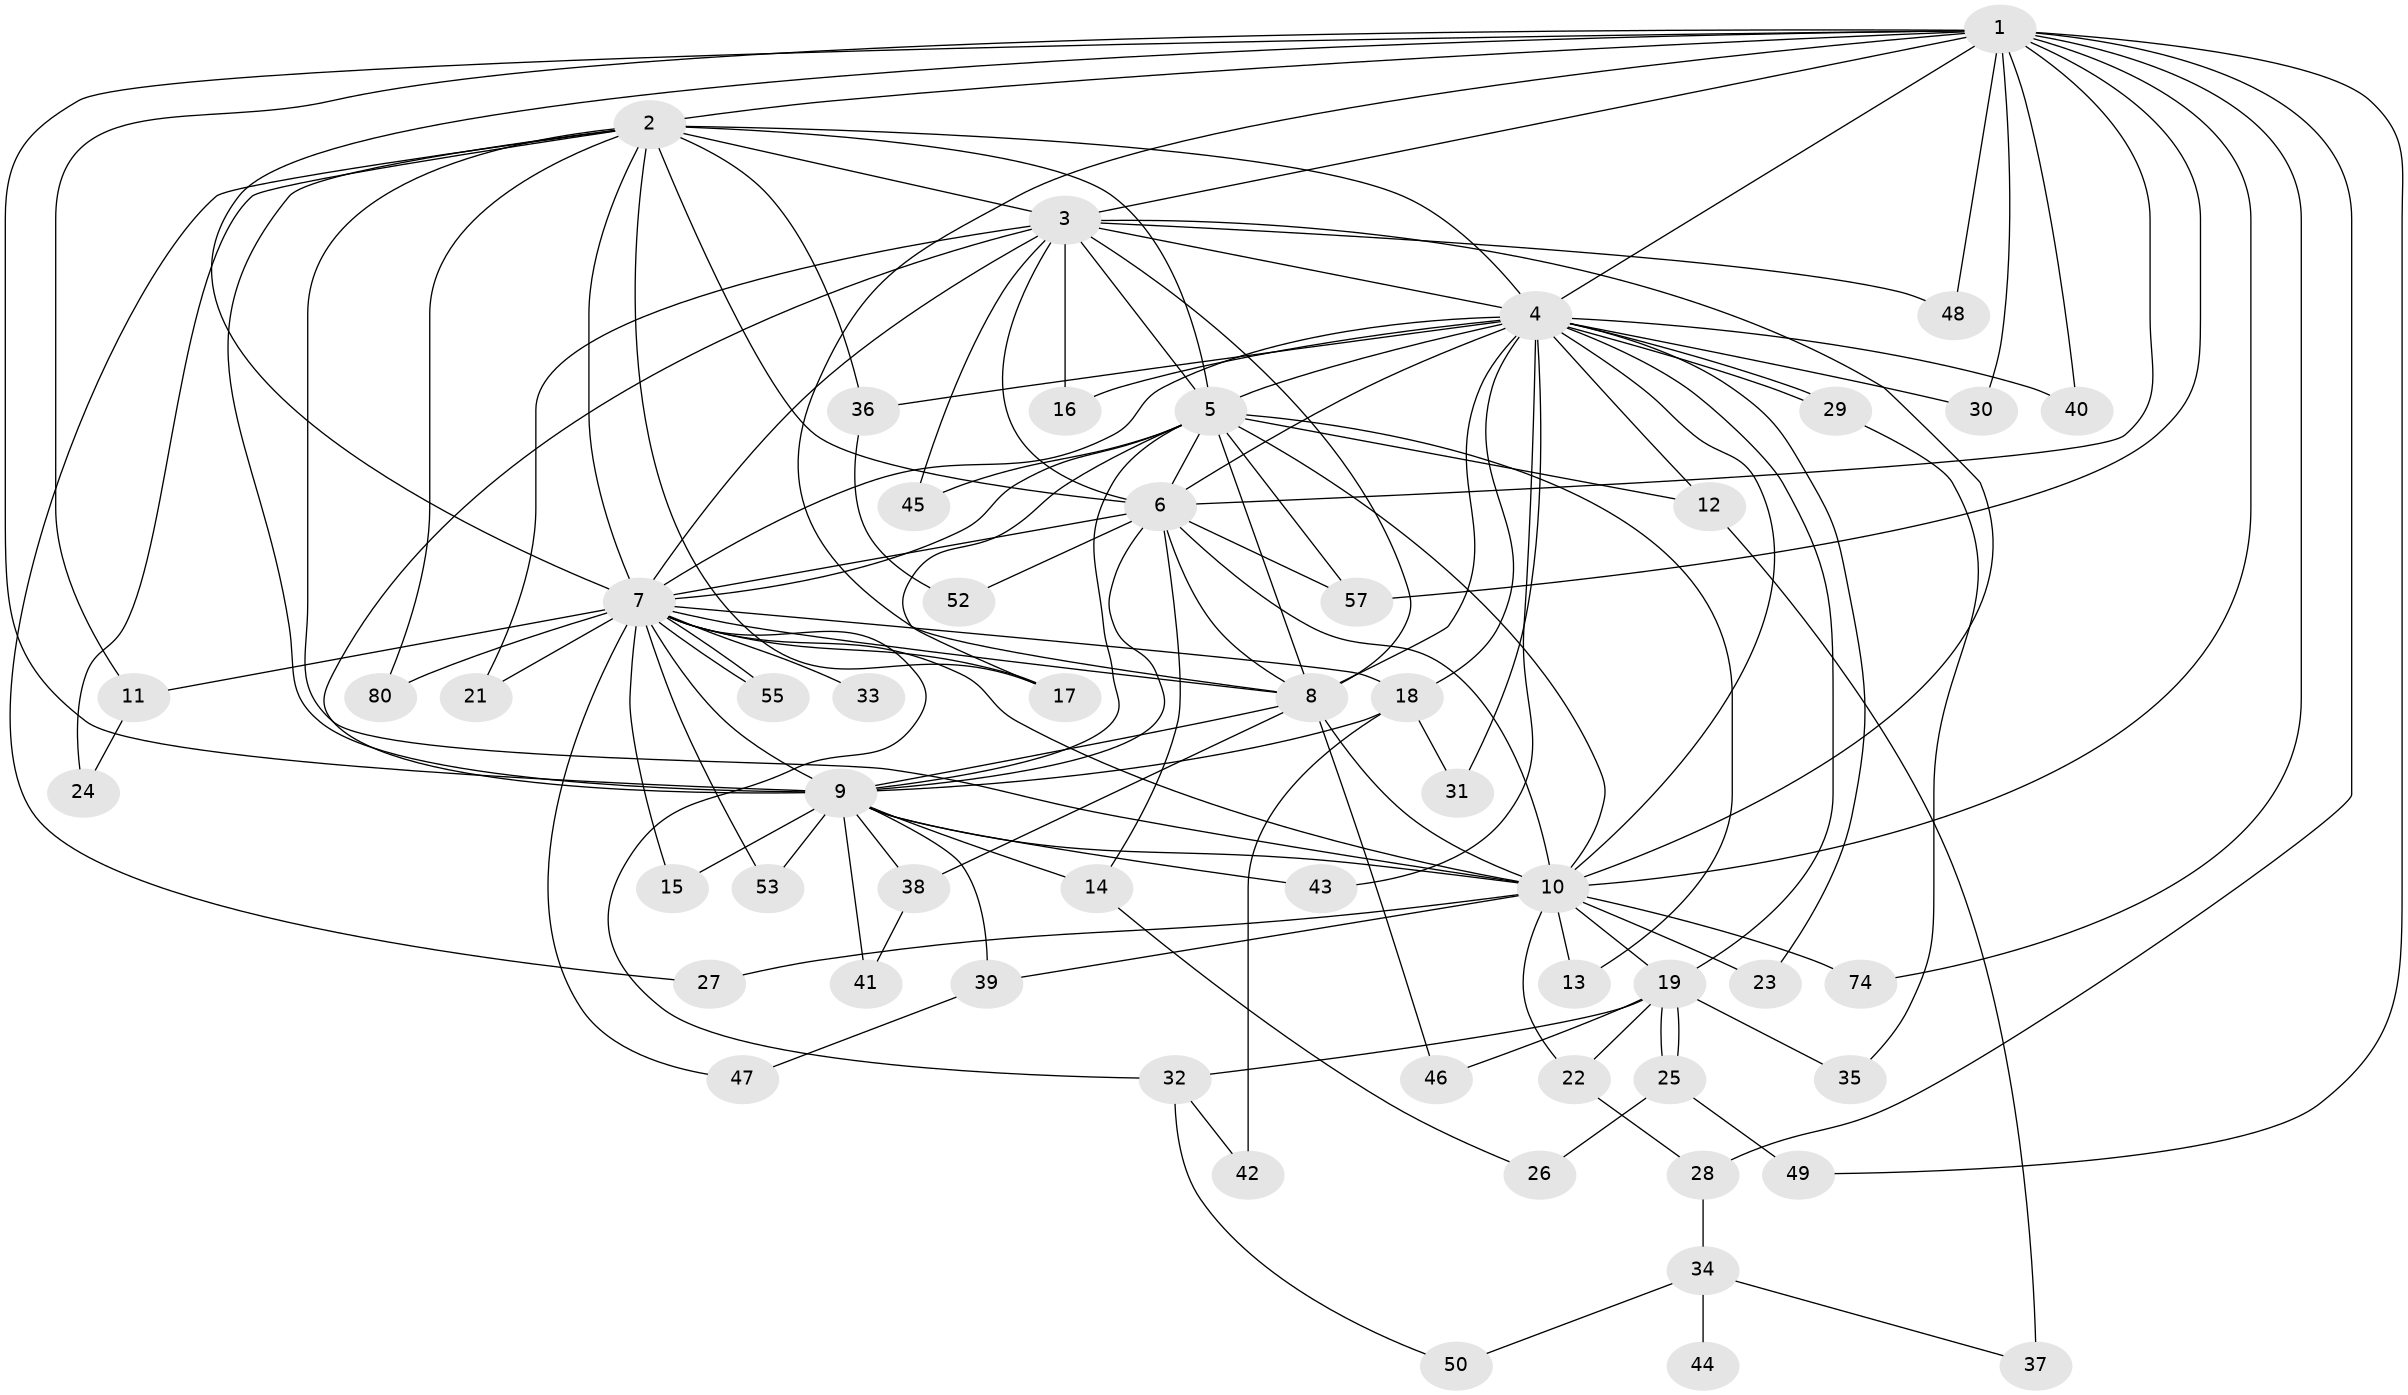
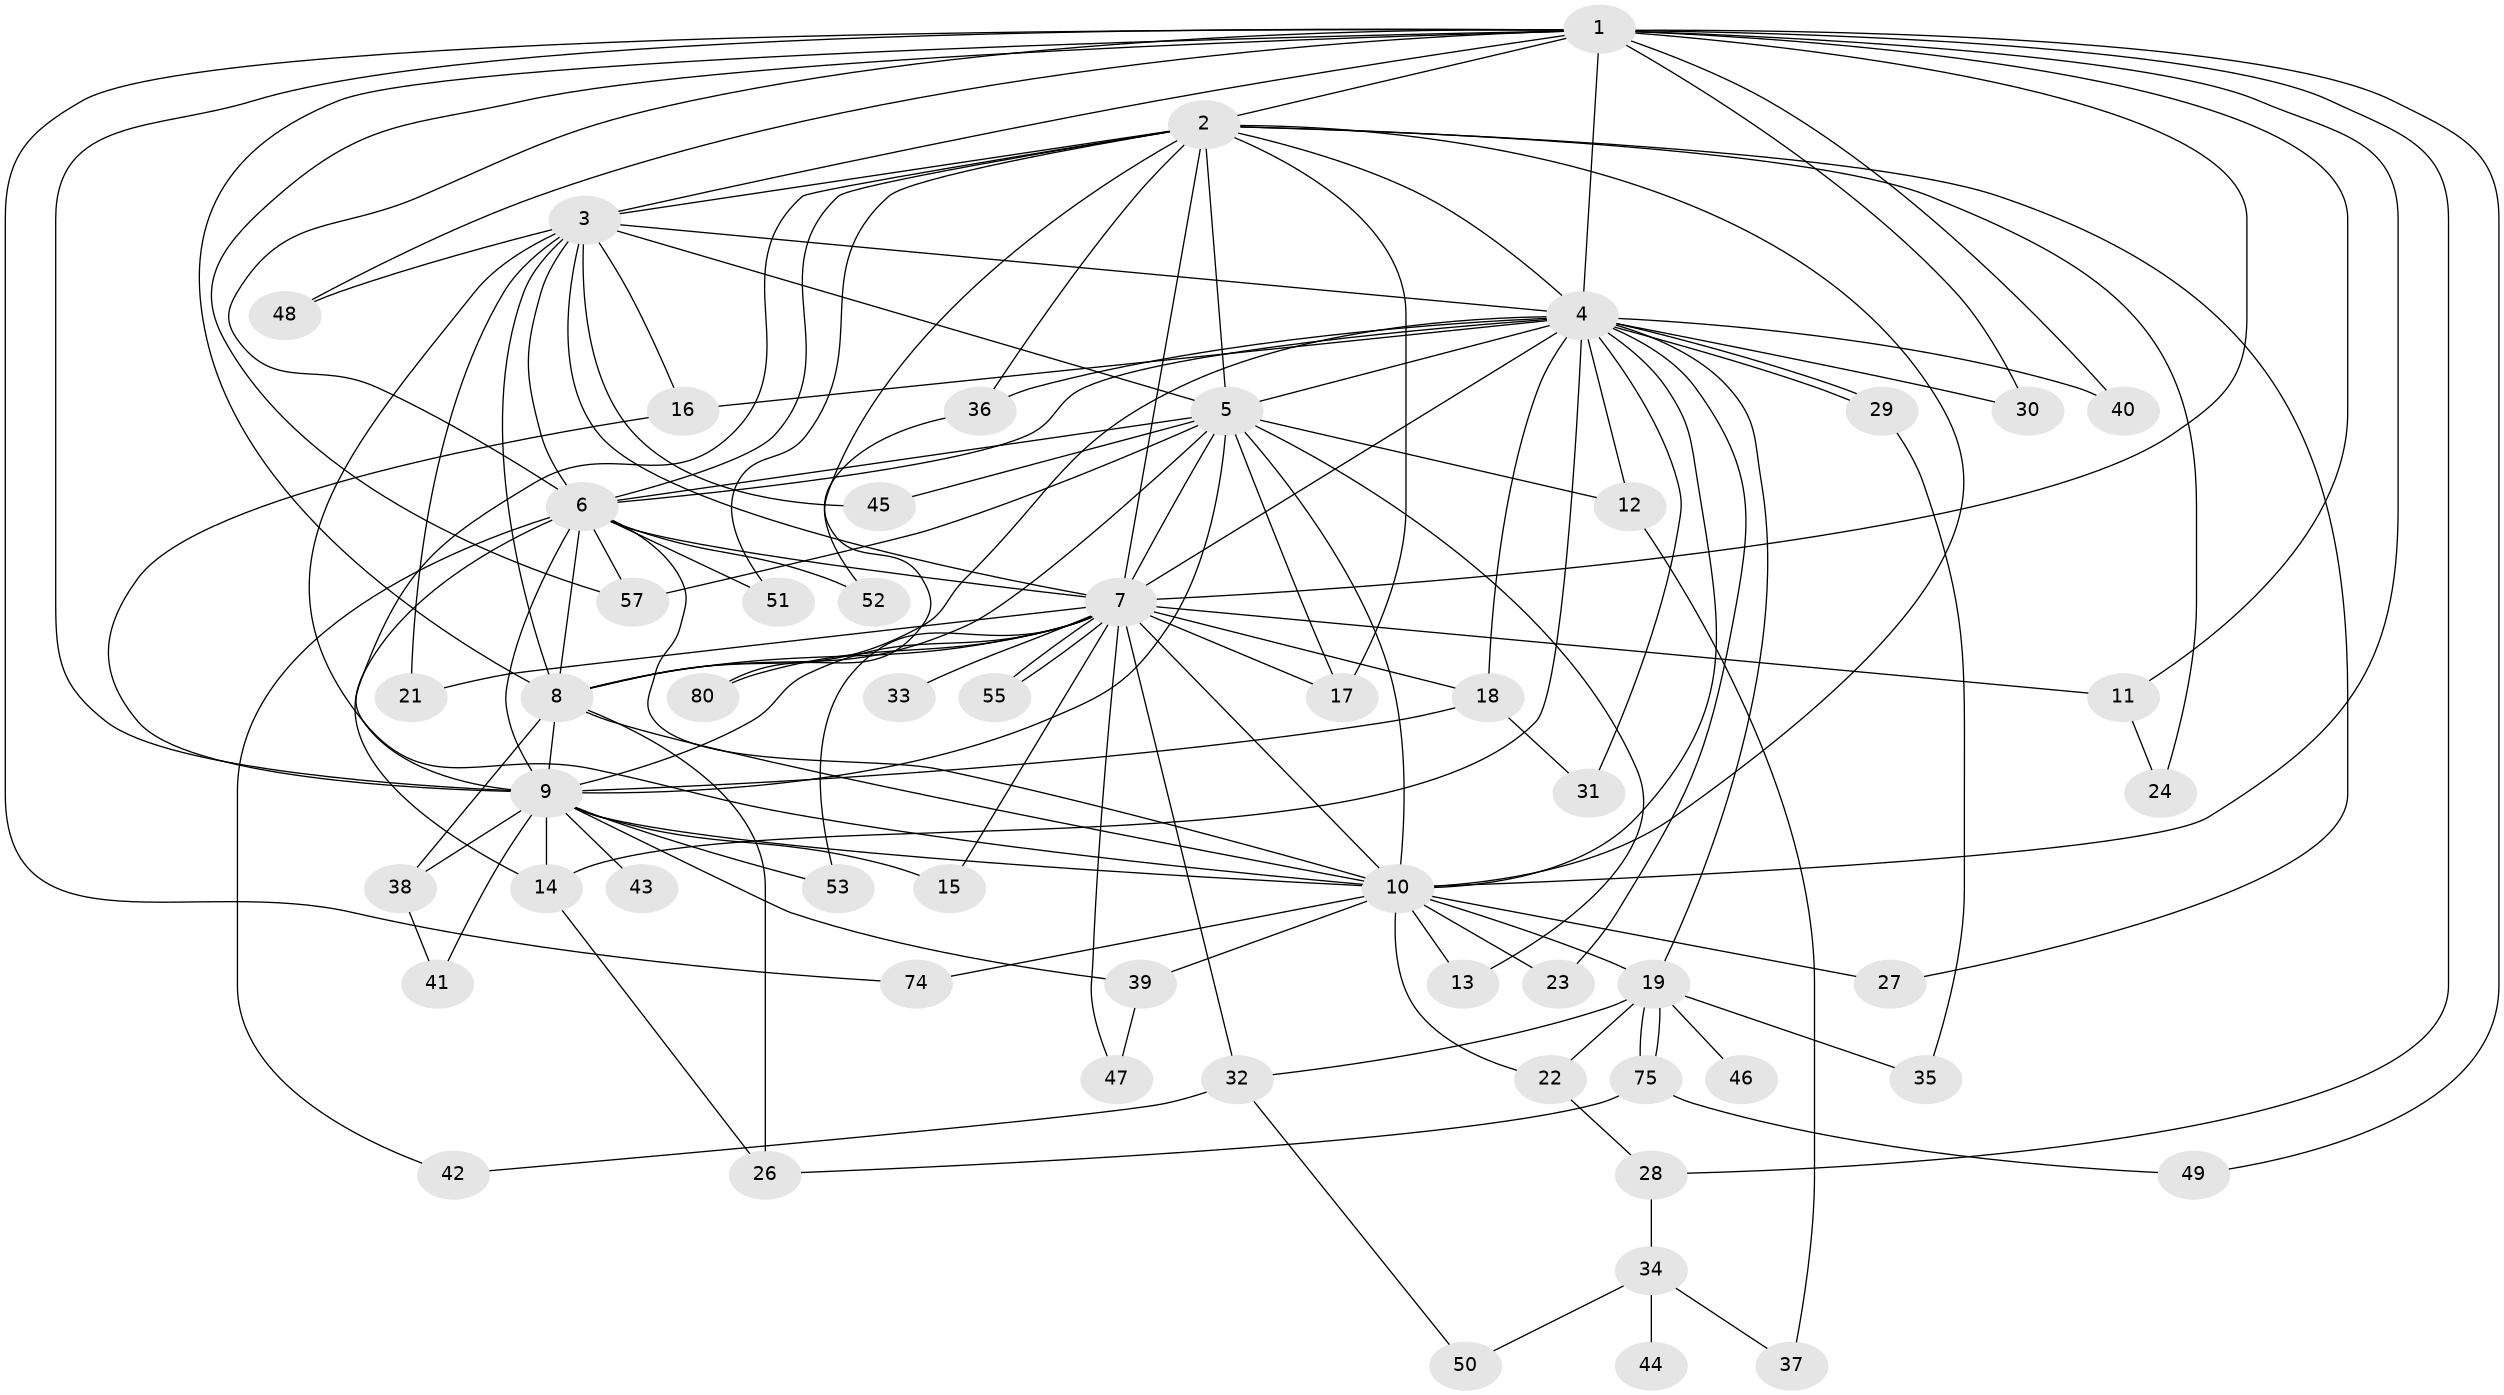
  graph {
    fontname="DejaVu Sans"
    node [color=gray90 fontname="DejaVu Sans" style=filled]
    edge [fontname="DejaVu Sans"]
    1
    2
    3
    4
    6
    7
    8
    9
    10
    11
    28
    30
    40
    48
    49
    n16 [label=74]
    57
    5
    n19 [label=80]
    24
    27
    36
+   51
    17
    16
    21
    45
    12
    18
    19
    23
    29
    31
    43
    13
    14
    42
    52
    33
    15
    32
    47
    53
    55
    38
    46
    39
    41
    22
    34
    37
-   25
+   25 [label=75]
    35
    26
    50
    44
    1 -- 2
    1 -- 3
    1 -- 4
    1 -- 6
    1 -- 7
    1 -- 8
    1 -- 9
    1 -- 10
    1 -- 11
    1 -- 28
    1 -- 30
    1 -- 40
    1 -- 48
    1 -- 49
    1 -- n16
    1 -- 57
    2 -- 3
    2 -- 4
    2 -- 6
    2 -- 7
    2 -- 9
    2 -- 10
    2 -- 5
    2 -- n19
    2 -- 24
    2 -- 27
    2 -- 36
+   2 -- 51
    2 -- 17
    3 -- 4
    3 -- 6
    3 -- 7
    3 -- 8
-   3 -- 9
+   16 -- 9
    3 -- 10
    3 -- 48
    3 -- 5
    3 -- 16
    3 -- 21
    3 -- 45
    4 -- 6
    4 -- 7
    4 -- 8
    4 -- 10
    4 -- 30
    4 -- 40
    4 -- 5
    4 -- 36
    4 -- 16
    4 -- 12
    4 -- 18
    4 -- 19
    4 -- 23
    4 -- 29
    4 -- 29
    4 -- 31
-   4 -- 43
+   4 -- 14
    6 -- 7
    6 -- 8
    6 -- 9
    6 -- 10
    6 -- 57
+   6 -- 51
    6 -- 14
-   18 -- 42
+   6 -- 42
    6 -- 52
    7 -- 8
    7 -- 9
    7 -- 10
    7 -- 11
    7 -- n19
    7 -- 17
    7 -- 21
    7 -- 18
    7 -- 33
    7 -- 15
    7 -- 32
    7 -- 47
    7 -- 53
    7 -- 55
    7 -- 55
    8 -- 9
    8 -- 10
    8 -- 38
-   8 -- 46
+   8 -- 26
    9 -- 10
    9 -- 43
    9 -- 14
    9 -- 15
    9 -- 53
    9 -- 38
    9 -- 39
    9 -- 41
    10 -- n16
    10 -- 27
    10 -- 19
    10 -- 23
    10 -- 13
    10 -- 39
    10 -- 22
    11 -- 24
    28 -- 34
    5 -- 6
    5 -- 7
    5 -- 8
    5 -- 9
    5 -- 10
    5 -- 57
    5 -- 17
    5 -- 45
    5 -- 12
    5 -- 13
    36 -- 52
    12 -- 37
    18 -- 9
    18 -- 31
    19 -- 32
    19 -- 46
    19 -- 22
    19 -- 25
    19 -- 25
    19 -- 35
    29 -- 35
    14 -- 26
    32 -- 42
    32 -- 50
    38 -- 41
    39 -- 47
    22 -- 28
    34 -- 37
    34 -- 50
    34 -- 44
    25 -- 49
    25 -- 26
  }
